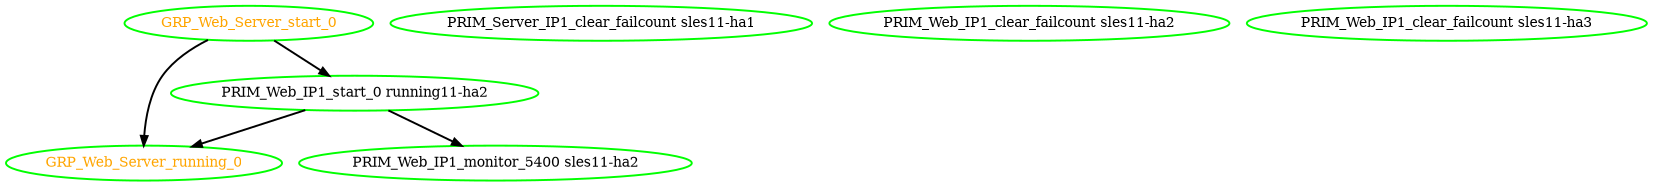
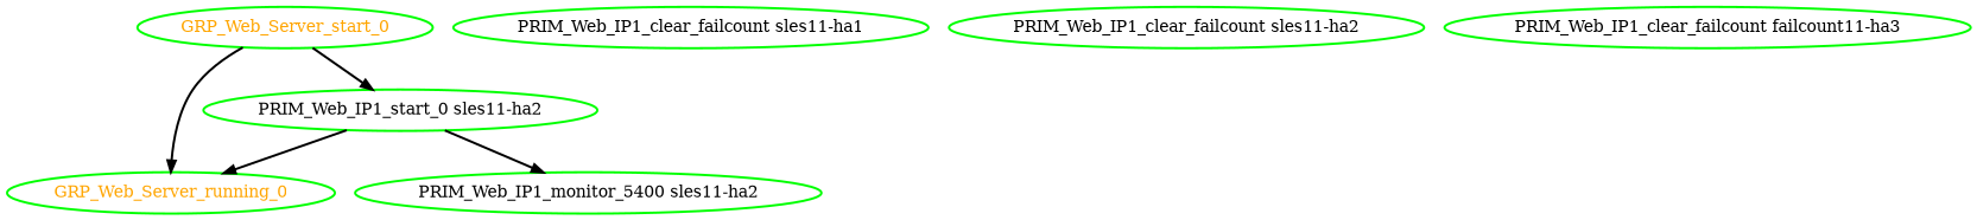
  digraph {
    node [color=green fontcolor=black style=bold]
    edge [style=bold]
    GRP_Web_Server_running_0 [fontcolor=orange]
    GRP_Web_Server_start_0 [fontcolor=orange]
-   "PRIM_Web_IP1_start_0 sles11-ha2" [label="PRIM_Web_IP1_start_0 running11-ha2"]
+   "PRIM_Web_IP1_start_0 sles11-ha2"
    n4 [label="PRIM_Web_IP1_monitor_5400 sles11-ha2"]
-   "PRIM_Web_IP1_clear_failcount sles11-ha1" [label="PRIM_Server_IP1_clear_failcount sles11-ha1"]
+   "PRIM_Web_IP1_clear_failcount sles11-ha1"
    "PRIM_Web_IP1_clear_failcount sles11-ha2"
-   "PRIM_Web_IP1_clear_failcount sles11-ha3"
+   "PRIM_Web_IP1_clear_failcount sles11-ha3" [label="PRIM_Web_IP1_clear_failcount failcount11-ha3"]
    GRP_Web_Server_start_0 -> GRP_Web_Server_running_0
    GRP_Web_Server_start_0 -> "PRIM_Web_IP1_start_0 sles11-ha2"
    "PRIM_Web_IP1_start_0 sles11-ha2" -> GRP_Web_Server_running_0
    "PRIM_Web_IP1_start_0 sles11-ha2" -> n4
  }
